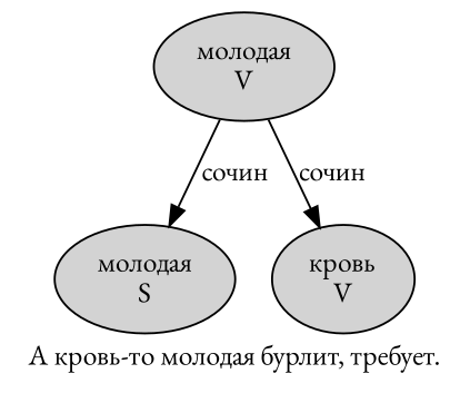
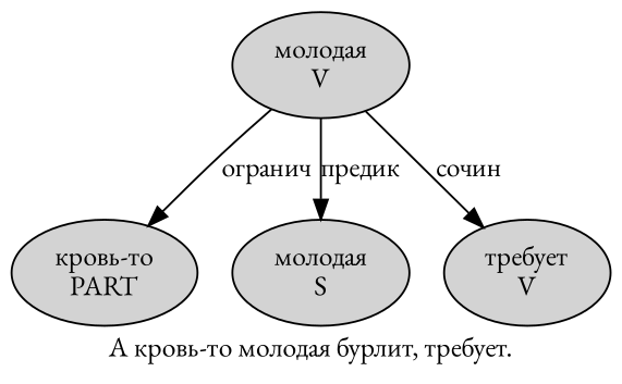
  digraph {
    fontname="EB Garamond"
    label="А кровь-то молодая бурлит, требует."
    node [fillcolor=lightgray fontname="EB Garamond" penwidth=1 shape=ellipse style=filled]
    edge [fontname="EB Garamond"]
    n1 [label="молодая\nV"]
+   n2 [label="кровь-то\nPART"]
    n3 [label="молодая\nS"]
-   n4 [label="кровь\nV"]
-   n1 -> n3 [label="сочин"]
+   n4 [label="требует\nV"]
+   n1 -> n2 [label="огранич"]
+   n1 -> n3 [label="предик"]
    n1 -> n4 [label="сочин"]
  }
